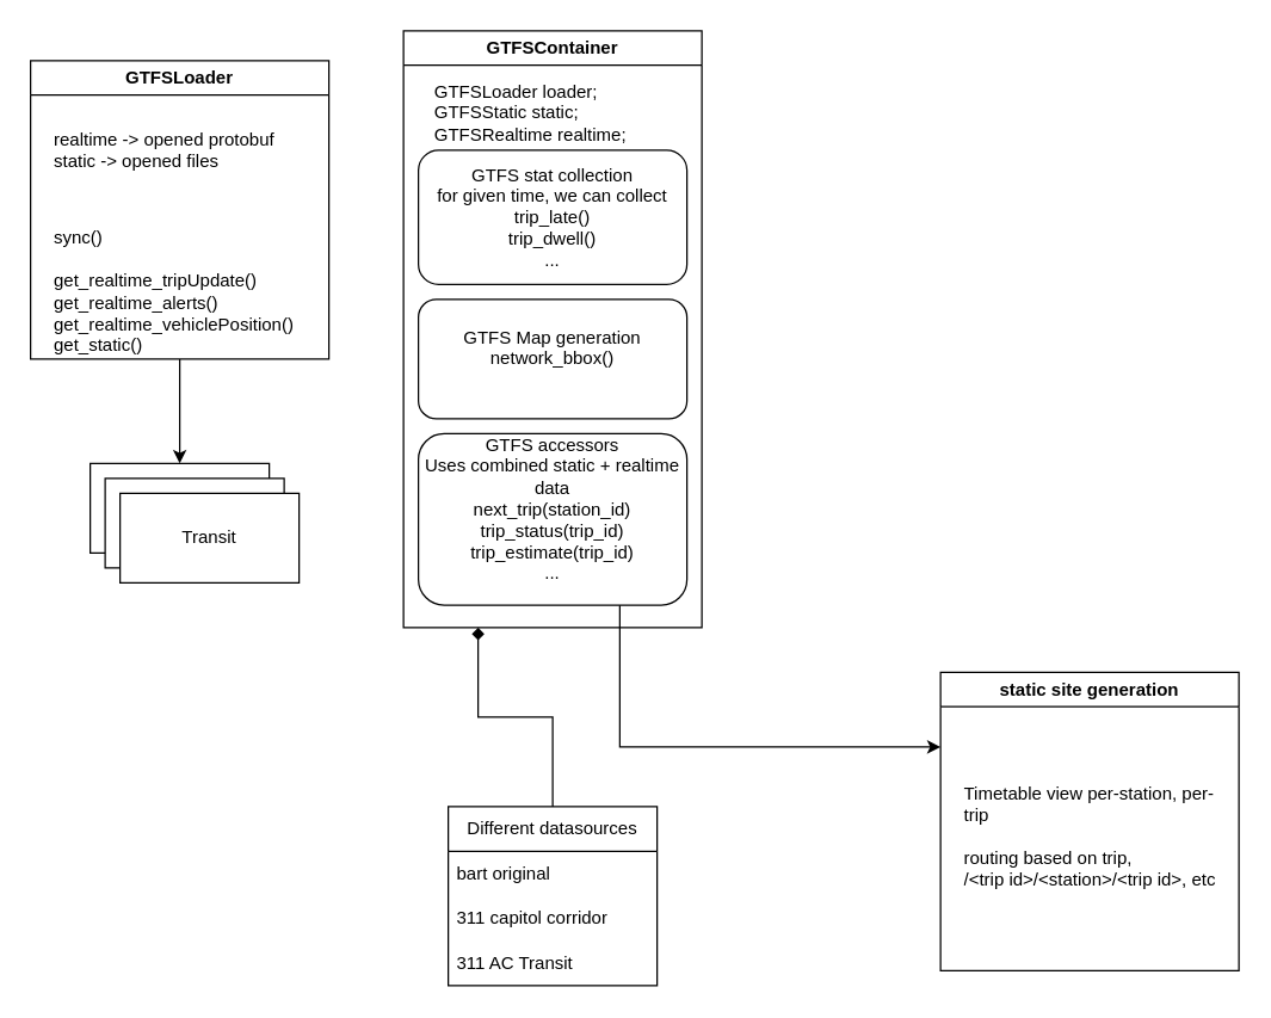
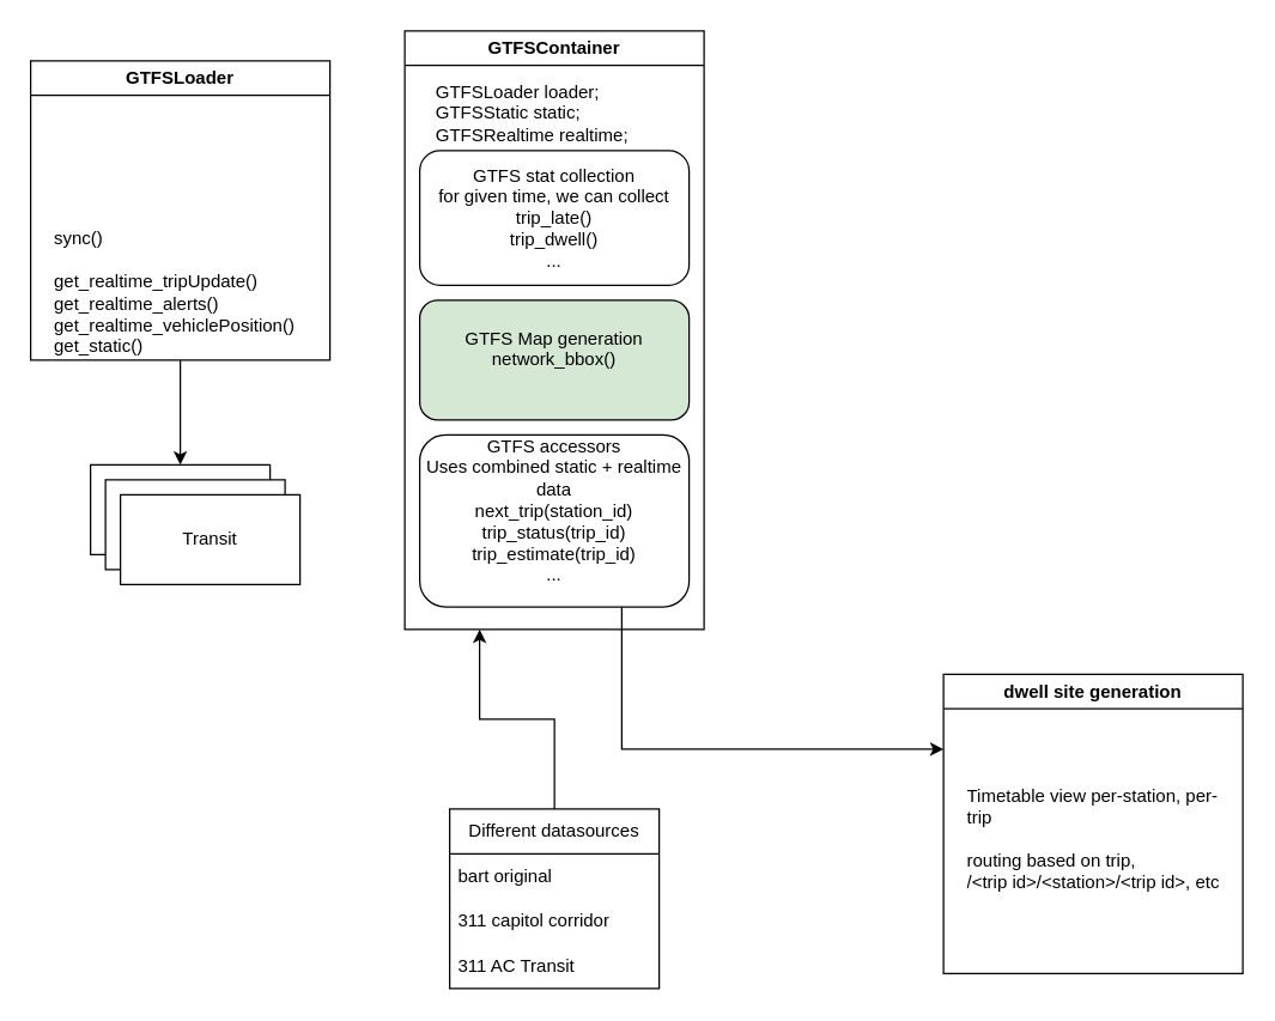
  <mxCell id="0" />
  <mxCell id="1" parent="0" />
  <mxCell id="2" value="GTFSContainer" style="swimlane;whiteSpace=wrap;html=1;" vertex="1" parent="1"><mxGeometry x="270" y="20" width="200" height="400" as="geometry" /></mxCell>
  <mxCell id="3" value="GTFSLoader loader;&lt;div&gt;GTFSStatic static;&lt;/div&gt;&lt;div&gt;GTFSRealtime realtime;&lt;/div&gt;" style="text;strokeColor=none;fillColor=none;align=left;verticalAlign=middle;spacingLeft=4;spacingRight=4;overflow=hidden;points=[[0,0.5],[1,0.5]];portConstraint=eastwest;rotatable=0;whiteSpace=wrap;html=1;" vertex="1" parent="2"><mxGeometry x="15" y="30" width="175" height="50" as="geometry" /></mxCell>
  <mxCell id="4" value="GTFS accessors&lt;div&gt;&lt;span style=&quot;background-color: initial;&quot;&gt;Uses combined static + realtime data&lt;/span&gt;&lt;/div&gt;&lt;div&gt;&lt;span style=&quot;background-color: initial;&quot;&gt;next_trip(station_id)&lt;/span&gt;&lt;br&gt;&lt;/div&gt;&lt;div&gt;trip_status(trip_id)&lt;/div&gt;&lt;div&gt;trip_estimate(trip_id)&lt;/div&gt;&lt;div&gt;...&lt;/div&gt;&lt;div&gt;&lt;br&gt;&lt;/div&gt;" style="rounded=1;whiteSpace=wrap;html=1;" vertex="1" parent="2"><mxGeometry x="10" y="270" width="180" height="115" as="geometry" /></mxCell>
  <mxCell id="5" value="GTFS stat collection&lt;div&gt;for given time, we can collect&lt;/div&gt;&lt;div&gt;trip_late()&lt;/div&gt;&lt;div&gt;trip_dwell()&lt;/div&gt;&lt;div&gt;...&lt;/div&gt;" style="rounded=1;whiteSpace=wrap;html=1;" vertex="1" parent="2"><mxGeometry x="10" y="80" width="180" height="90" as="geometry" /></mxCell>
- <mxCell id="6" value="GTFS Map generation&lt;div&gt;network_bbox()&lt;/div&gt;&lt;div&gt;&lt;br&gt;&lt;/div&gt;" style="rounded=1;whiteSpace=wrap;html=1;glass=0;" vertex="1" parent="2"><mxGeometry x="10" y="180" width="180" height="80" as="geometry" /></mxCell>
+ <mxCell id="6" value="GTFS Map generation&lt;div&gt;network_bbox()&lt;/div&gt;&lt;div&gt;&lt;br&gt;&lt;/div&gt;" style="rounded=1;whiteSpace=wrap;html=1;glass=0;fillColor=#d5e8d4;" vertex="1" parent="2"><mxGeometry x="10" y="180" width="180" height="80" as="geometry" /></mxCell>
  <mxCell id="7" value="" style="rounded=0;whiteSpace=wrap;html=1;" vertex="1" parent="1"><mxGeometry x="60" y="310" width="120" height="60" as="geometry" /></mxCell>
  <mxCell id="8" value="" style="rounded=0;whiteSpace=wrap;html=1;" vertex="1" parent="1"><mxGeometry x="70" y="320" width="120" height="60" as="geometry" /></mxCell>
  <mxCell id="9" value="Transit" style="rounded=0;whiteSpace=wrap;html=1;" vertex="1" parent="1"><mxGeometry x="80" y="330" width="120" height="60" as="geometry" /></mxCell>
  <mxCell id="10" style="edgeStyle=orthogonalEdgeStyle;rounded=0;orthogonalLoop=1;jettySize=auto;html=1;exitX=0.5;exitY=1;exitDx=0;exitDy=0;entryX=0.5;entryY=0;entryDx=0;entryDy=0;" edge="1" parent="1" source="11" target="7"><mxGeometry relative="1" as="geometry" /></mxCell>
  <mxCell id="11" value="GTFSLoader" style="swimlane;whiteSpace=wrap;html=1;" vertex="1" parent="1"><mxGeometry x="20" y="40" width="200" height="200" as="geometry" /></mxCell>
  <mxCell id="12" value="sync()&lt;div&gt;&lt;br&gt;&lt;div&gt;get_realtime_tripUpdate()&lt;/div&gt;&lt;div&gt;get_realtime_alerts()&lt;/div&gt;&lt;div&gt;get_realtime_vehiclePosition()&lt;/div&gt;&lt;div&gt;get_static()&lt;/div&gt;&lt;/div&gt;" style="text;strokeColor=none;fillColor=none;align=left;verticalAlign=middle;spacingLeft=4;spacingRight=4;overflow=hidden;points=[[0,0.5],[1,0.5]];portConstraint=eastwest;rotatable=0;whiteSpace=wrap;html=1;" vertex="1" parent="11"><mxGeometry x="10" y="100" width="180" height="110" as="geometry" /></mxCell>
- <mxCell id="13" value="realtime -&amp;gt; opened protobuf&amp;nbsp;&lt;div&gt;static -&amp;gt; opened files&lt;/div&gt;" style="text;strokeColor=none;fillColor=none;align=left;verticalAlign=middle;spacingLeft=4;spacingRight=4;overflow=hidden;points=[[0,0.5],[1,0.5]];portConstraint=eastwest;rotatable=0;whiteSpace=wrap;html=1;" vertex="1" parent="11"><mxGeometry x="10" y="20" width="190" height="80" as="geometry" /></mxCell>
- <mxCell id="14" value="static site generation" style="swimlane;whiteSpace=wrap;html=1;" vertex="1" parent="1"><mxGeometry x="630" y="450" width="200" height="200" as="geometry" /></mxCell>
+ <mxCell id="14" value="dwell site generation" style="swimlane;whiteSpace=wrap;html=1;" vertex="1" parent="1"><mxGeometry x="630" y="450" width="200" height="200" as="geometry" /></mxCell>
  <mxCell id="15" value="Timetable view per-station, per-trip&lt;div&gt;&lt;br&gt;&lt;/div&gt;&lt;div&gt;routing based on trip,&lt;/div&gt;&lt;div&gt;/&amp;lt;trip id&amp;gt;/&amp;lt;station&amp;gt;/&amp;lt;trip id&amp;gt;, etc&lt;/div&gt;" style="text;strokeColor=none;fillColor=none;align=left;verticalAlign=middle;spacingLeft=4;spacingRight=4;overflow=hidden;points=[[0,0.5],[1,0.5]];portConstraint=eastwest;rotatable=0;whiteSpace=wrap;html=1;" vertex="1" parent="14"><mxGeometry x="10" y="30" width="180" height="160" as="geometry" /></mxCell>
- <mxCell id="16" style="edgeStyle=orthogonalEdgeStyle;rounded=0;orthogonalLoop=1;jettySize=auto;html=1;exitX=0.5;exitY=0;exitDx=0;exitDy=0;entryX=0.25;entryY=1;entryDx=0;entryDy=0;endArrow=diamond;" edge="1" parent="1" source="17" target="2"><mxGeometry relative="1" as="geometry" /></mxCell>
+ <mxCell id="16" style="edgeStyle=orthogonalEdgeStyle;rounded=0;orthogonalLoop=1;jettySize=auto;html=1;exitX=0.5;exitY=0;exitDx=0;exitDy=0;entryX=0.25;entryY=1;entryDx=0;entryDy=0;" edge="1" parent="1" source="17" target="2"><mxGeometry relative="1" as="geometry" /></mxCell>
  <mxCell id="17" value="Different datasources" style="swimlane;fontStyle=0;childLayout=stackLayout;horizontal=1;startSize=30;horizontalStack=0;resizeParent=1;resizeParentMax=0;resizeLast=0;collapsible=1;marginBottom=0;whiteSpace=wrap;html=1;" vertex="1" parent="1"><mxGeometry x="300" y="540" width="140" height="120" as="geometry" /></mxCell>
  <mxCell id="18" value="bart original" style="text;strokeColor=none;fillColor=none;align=left;verticalAlign=middle;spacingLeft=4;spacingRight=4;overflow=hidden;points=[[0,0.5],[1,0.5]];portConstraint=eastwest;rotatable=0;whiteSpace=wrap;html=1;" vertex="1" parent="17"><mxGeometry y="30" width="140" height="30" as="geometry" /></mxCell>
  <mxCell id="19" value="311 capitol corridor" style="text;strokeColor=none;fillColor=none;align=left;verticalAlign=middle;spacingLeft=4;spacingRight=4;overflow=hidden;points=[[0,0.5],[1,0.5]];portConstraint=eastwest;rotatable=0;whiteSpace=wrap;html=1;" vertex="1" parent="17"><mxGeometry y="60" width="140" height="30" as="geometry" /></mxCell>
  <mxCell id="20" value="311 AC Transit" style="text;strokeColor=none;fillColor=none;align=left;verticalAlign=middle;spacingLeft=4;spacingRight=4;overflow=hidden;points=[[0,0.5],[1,0.5]];portConstraint=eastwest;rotatable=0;whiteSpace=wrap;html=1;" vertex="1" parent="17"><mxGeometry y="90" width="140" height="30" as="geometry" /></mxCell>
  <mxCell id="21" style="edgeStyle=orthogonalEdgeStyle;rounded=0;orthogonalLoop=1;jettySize=auto;html=1;exitX=0.75;exitY=1;exitDx=0;exitDy=0;entryX=0;entryY=0.25;entryDx=0;entryDy=0;" edge="1" parent="1" source="4" target="14"><mxGeometry relative="1" as="geometry" /></mxCell>
